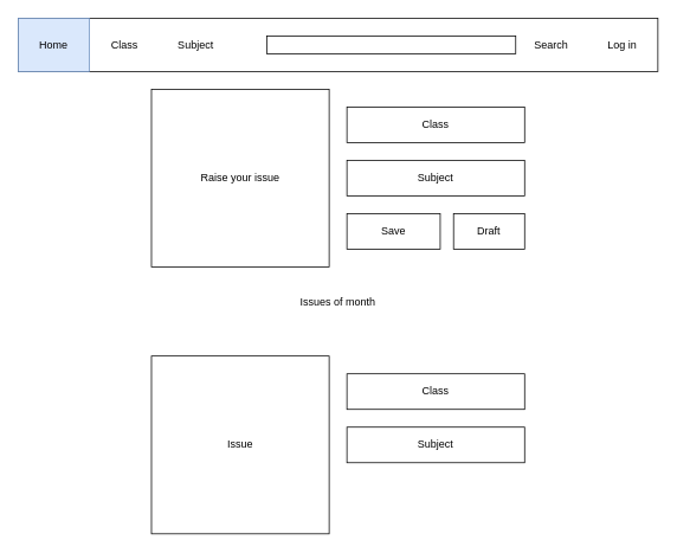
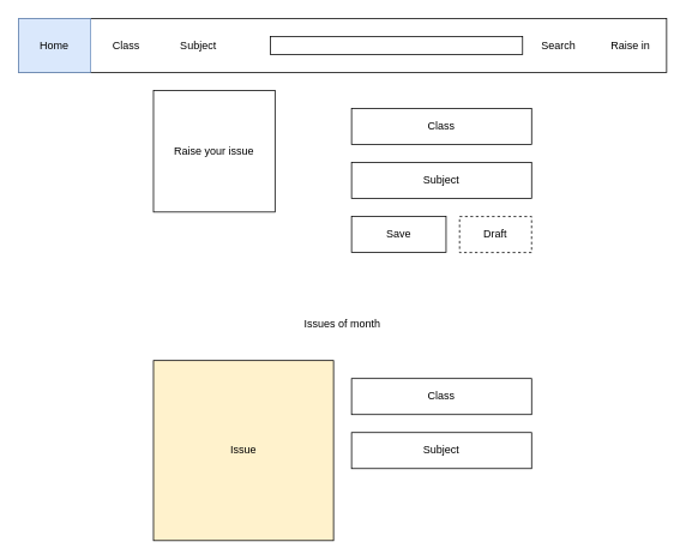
  <mxCell id="0" />
  <mxCell id="1" parent="0" />
  <mxCell id="2" value="" style="rounded=0;whiteSpace=wrap;html=1;" vertex="1" parent="1"><mxGeometry x="20" y="20" width="720" height="60" as="geometry" /></mxCell>
  <mxCell id="3" value="Home" style="text;html=1;strokeColor=#6c8ebf;fillColor=#dae8fc;align=center;verticalAlign=middle;whiteSpace=wrap;rounded=0;" vertex="1" parent="1"><mxGeometry x="20" y="20" width="80" height="60" as="geometry" /></mxCell>
  <mxCell id="4" value="Class" style="text;html=1;strokeColor=none;fillColor=none;align=center;verticalAlign=middle;whiteSpace=wrap;rounded=0;" vertex="1" parent="1"><mxGeometry x="100" y="20" width="80" height="60" as="geometry" /></mxCell>
  <mxCell id="5" value="Subject" style="text;html=1;strokeColor=none;fillColor=none;align=center;verticalAlign=middle;whiteSpace=wrap;rounded=0;" vertex="1" parent="1"><mxGeometry x="180" y="20" width="80" height="60" as="geometry" /></mxCell>
  <mxCell id="6" value="" style="rounded=0;whiteSpace=wrap;html=1;" vertex="1" parent="1"><mxGeometry x="300" y="40" width="280" height="20" as="geometry" /></mxCell>
  <mxCell id="7" value="Search" style="text;html=1;strokeColor=none;fillColor=none;align=center;verticalAlign=middle;whiteSpace=wrap;rounded=0;" vertex="1" parent="1"><mxGeometry x="580" y="20" width="80" height="60" as="geometry" /></mxCell>
- <mxCell id="8" value="Log in" style="text;html=1;strokeColor=none;fillColor=none;align=center;verticalAlign=middle;whiteSpace=wrap;rounded=0;" vertex="1" parent="1"><mxGeometry x="660" y="20" width="80" height="60" as="geometry" /></mxCell>
- <mxCell id="9" value="Raise your issue" style="whiteSpace=wrap;html=1;aspect=fixed;" vertex="1" parent="1"><mxGeometry x="170" y="100" width="200" height="200" as="geometry" /></mxCell>
+ <mxCell id="8" value="Raise in" style="text;html=1;strokeColor=none;fillColor=none;align=center;verticalAlign=middle;whiteSpace=wrap;rounded=0;" vertex="1" parent="1"><mxGeometry x="660" y="20" width="80" height="60" as="geometry" /></mxCell>
+ <mxCell id="9" value="Raise your issue" style="whiteSpace=wrap;html=1;aspect=fixed;" vertex="1" parent="1"><mxGeometry x="170" y="100" width="135" height="135" as="geometry" /></mxCell>
  <mxCell id="10" value="Class" style="rounded=0;whiteSpace=wrap;html=1;" vertex="1" parent="1"><mxGeometry x="390" y="120" width="200" height="40" as="geometry" /></mxCell>
  <mxCell id="11" value="Subject" style="rounded=0;whiteSpace=wrap;html=1;" vertex="1" parent="1"><mxGeometry x="390" y="180" width="200" height="40" as="geometry" /></mxCell>
  <mxCell id="12" value="Save" style="rounded=0;whiteSpace=wrap;html=1;" vertex="1" parent="1"><mxGeometry x="390" y="240" width="105" height="40" as="geometry" /></mxCell>
- <mxCell id="13" value="Draft" style="rounded=0;whiteSpace=wrap;html=1;" vertex="1" parent="1"><mxGeometry x="510" y="240" width="80" height="40" as="geometry" /></mxCell>
- <mxCell id="14" value="Issues of month" style="text;html=1;strokeColor=none;fillColor=none;align=center;verticalAlign=middle;whiteSpace=wrap;rounded=0;" vertex="1" parent="1"><mxGeometry x="20" y="320" width="720" height="40" as="geometry" /></mxCell>
- <mxCell id="15" value="Issue" style="whiteSpace=wrap;html=1;aspect=fixed;" vertex="1" parent="1"><mxGeometry x="170" y="400" width="200" height="200" as="geometry" /></mxCell>
+ <mxCell id="13" value="Draft" style="rounded=0;whiteSpace=wrap;html=1;dashed=1;" vertex="1" parent="1"><mxGeometry x="510" y="240" width="80" height="40" as="geometry" /></mxCell>
+ <mxCell id="14" value="Issues of month" style="text;html=1;strokeColor=none;fillColor=none;align=center;verticalAlign=middle;whiteSpace=wrap;rounded=0;" vertex="1" parent="1"><mxGeometry x="20" y="340" width="720" height="40" as="geometry" /></mxCell>
+ <mxCell id="15" value="Issue" style="whiteSpace=wrap;html=1;aspect=fixed;fillColor=#fff2cc;" vertex="1" parent="1"><mxGeometry x="170" y="400" width="200" height="200" as="geometry" /></mxCell>
  <mxCell id="16" value="Class" style="rounded=0;whiteSpace=wrap;html=1;" vertex="1" parent="1"><mxGeometry x="390" y="420" width="200" height="40" as="geometry" /></mxCell>
  <mxCell id="17" value="Subject" style="rounded=0;whiteSpace=wrap;html=1;" vertex="1" parent="1"><mxGeometry x="390" y="480" width="200" height="40" as="geometry" /></mxCell>
